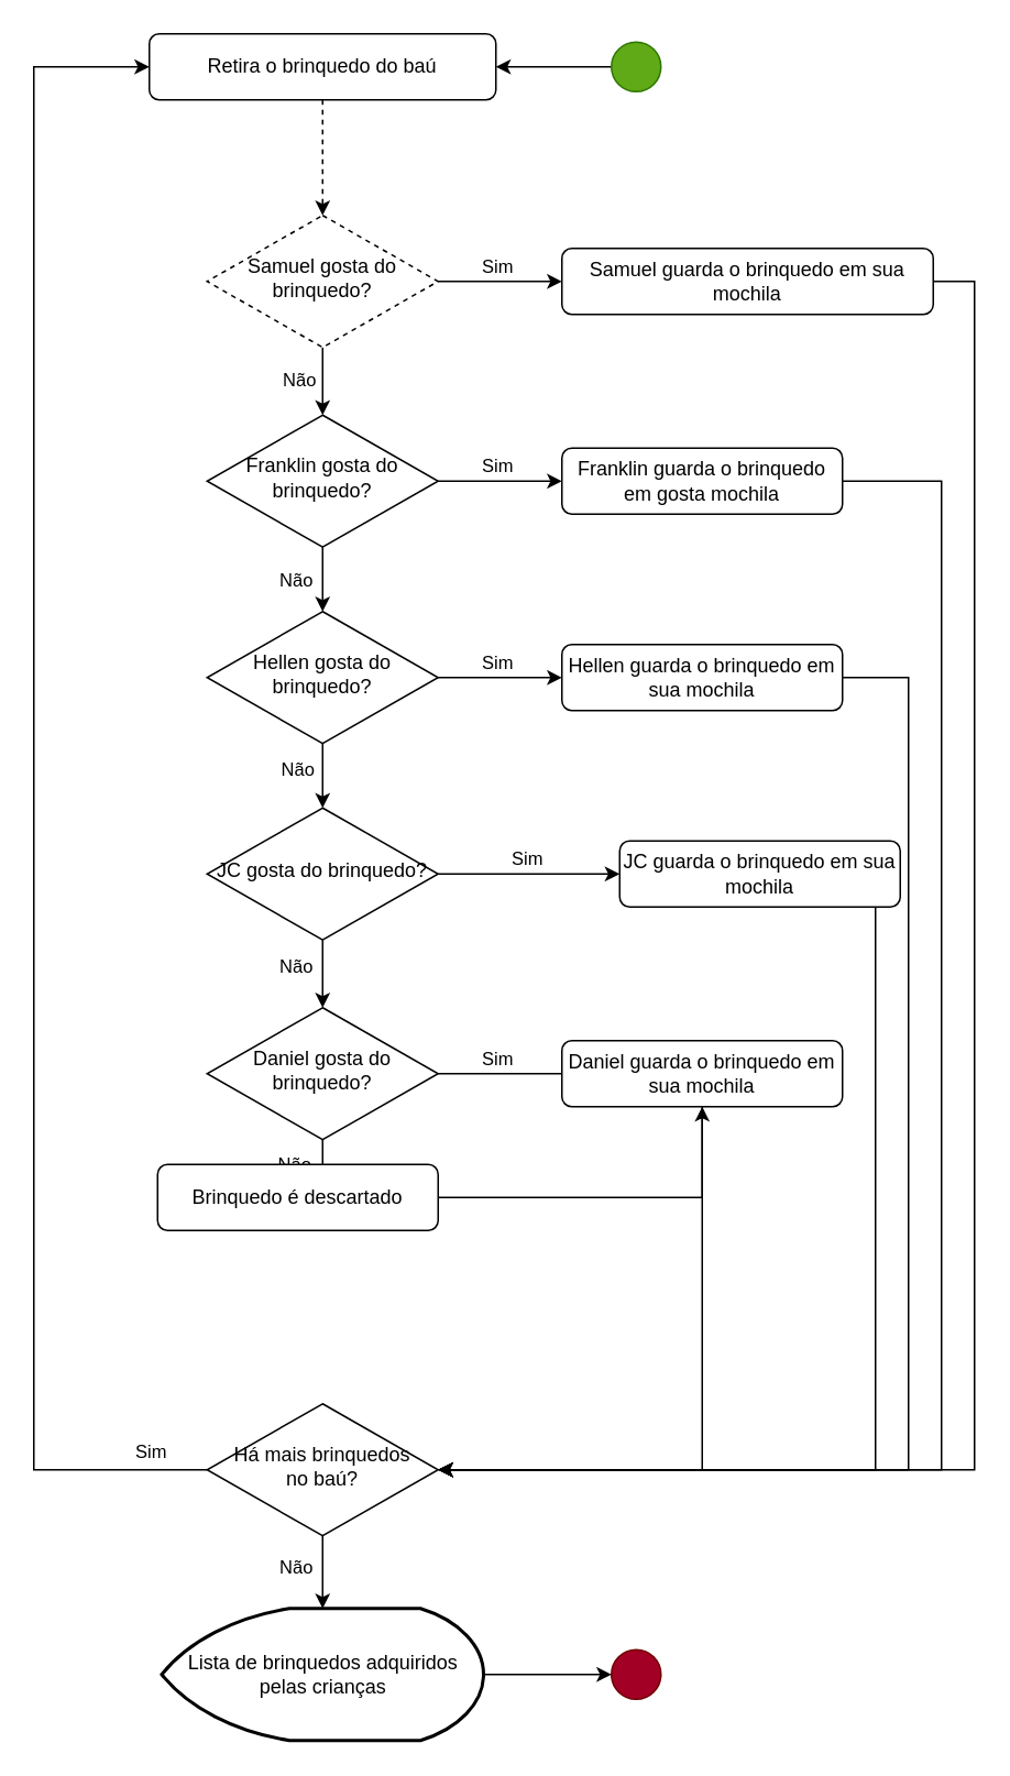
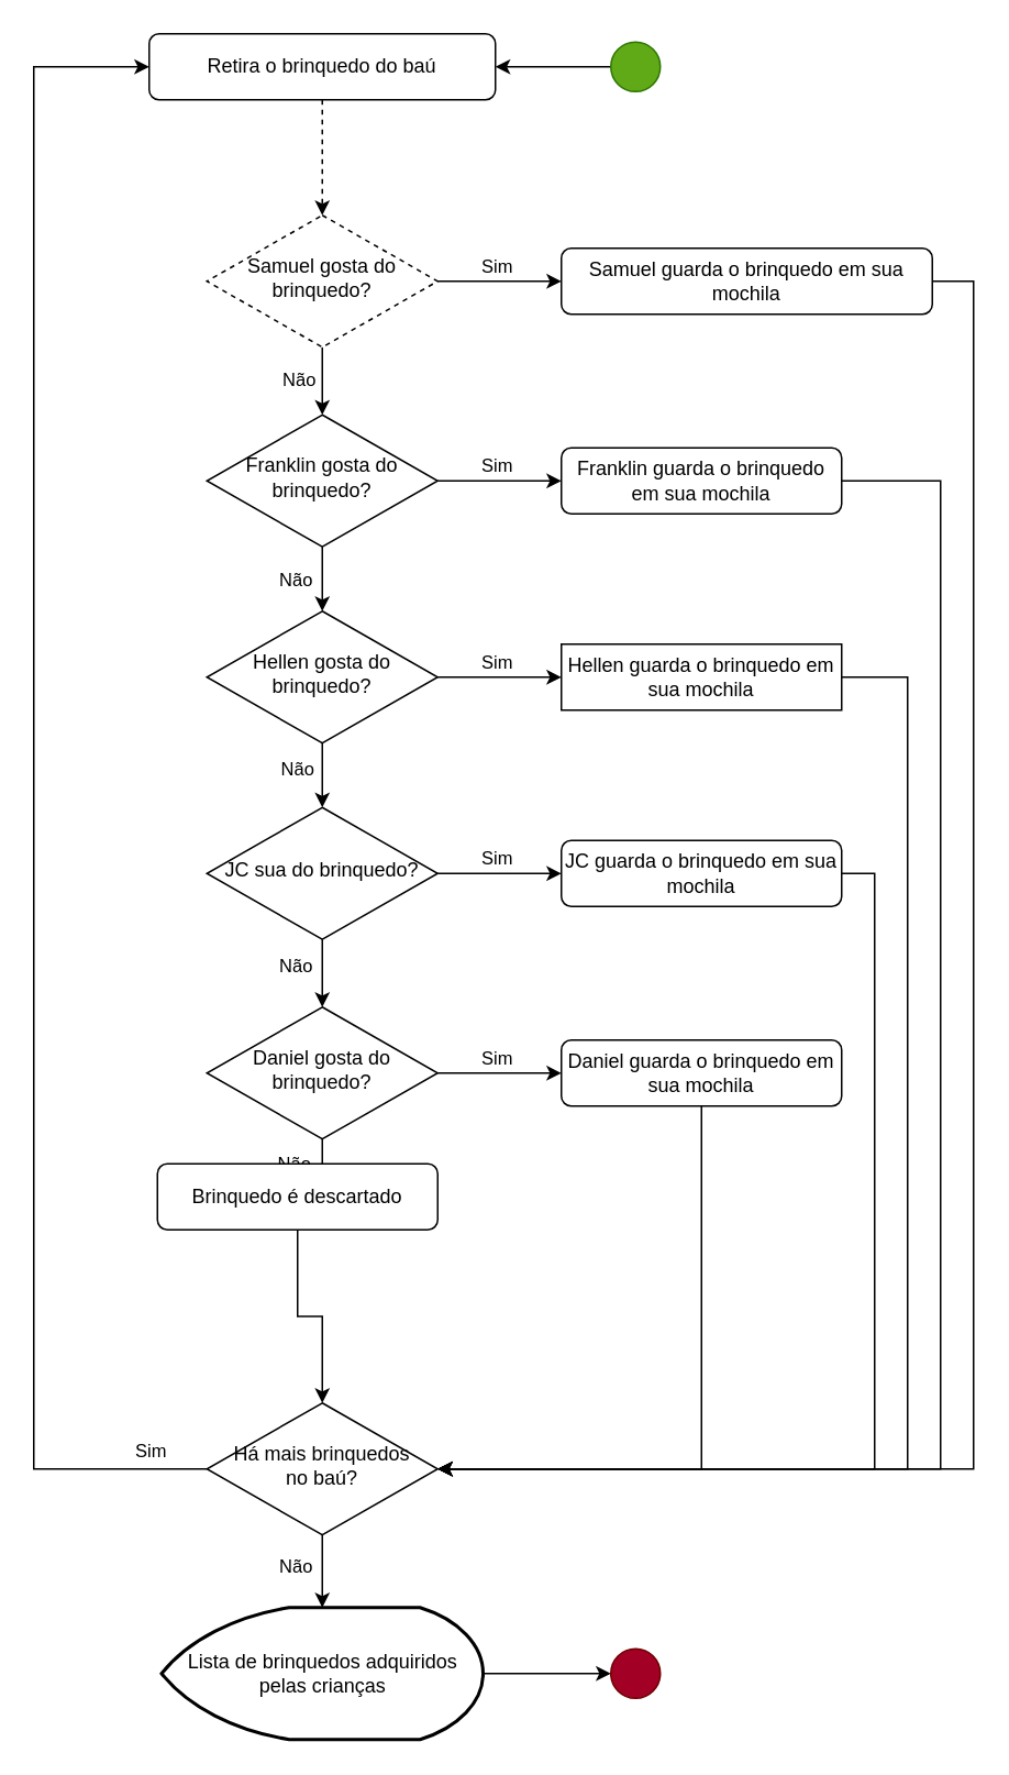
  <mxCell id="0" />
  <mxCell id="1" parent="0" />
  <mxCell id="2" value="" style="edgeStyle=orthogonalEdgeStyle;rounded=0;orthogonalLoop=1;jettySize=auto;html=1;dashed=1;" edge="1" parent="1" source="3" target="8"><mxGeometry relative="1" as="geometry" /></mxCell>
  <mxCell id="3" value="Retira o brinquedo do baú" style="rounded=1;whiteSpace=wrap;html=1;fontSize=12;glass=0;strokeWidth=1;shadow=0;" parent="1" vertex="1"><mxGeometry x="90" y="20" width="210" height="40" as="geometry" /></mxCell>
  <mxCell id="4" value="" style="edgeStyle=orthogonalEdgeStyle;rounded=0;orthogonalLoop=1;jettySize=auto;html=1;" edge="1" parent="1" source="8" target="12"><mxGeometry relative="1" as="geometry" /></mxCell>
  <mxCell id="5" value="Sim" style="edgeLabel;html=1;align=center;verticalAlign=middle;resizable=0;points=[];" vertex="1" connectable="0" parent="4"><mxGeometry x="0.04" y="-4" relative="1" as="geometry"><mxPoint x="-4" y="-14" as="offset" /></mxGeometry></mxCell>
  <mxCell id="6" value="" style="edgeStyle=orthogonalEdgeStyle;rounded=0;orthogonalLoop=1;jettySize=auto;html=1;" edge="1" parent="1" source="8" target="17"><mxGeometry relative="1" as="geometry" /></mxCell>
  <mxCell id="7" value="Não" style="edgeLabel;html=1;align=center;verticalAlign=middle;resizable=0;points=[];" vertex="1" connectable="0" parent="6"><mxGeometry y="-1" relative="1" as="geometry"><mxPoint x="-14" y="-2" as="offset" /></mxGeometry></mxCell>
  <mxCell id="8" value="Samuel gosta do brinquedo?" style="rhombus;whiteSpace=wrap;html=1;shadow=0;fontFamily=Helvetica;fontSize=12;align=center;strokeWidth=1;spacing=6;spacingTop=-4;dashed=1;" parent="1" vertex="1"><mxGeometry x="125" y="130" width="140" height="80" as="geometry" /></mxCell>
  <mxCell id="9" value="" style="edgeStyle=orthogonalEdgeStyle;rounded=0;orthogonalLoop=1;jettySize=auto;html=1;" edge="1" parent="1" source="10" target="3"><mxGeometry relative="1" as="geometry" /></mxCell>
  <mxCell id="10" value="" style="ellipse;whiteSpace=wrap;html=1;aspect=fixed;fillColor=#60a917;fontColor=#ffffff;strokeColor=#2D7600;" vertex="1" parent="1"><mxGeometry x="370" y="25" width="30" height="30" as="geometry" /></mxCell>
  <mxCell id="11" style="edgeStyle=orthogonalEdgeStyle;rounded=0;orthogonalLoop=1;jettySize=auto;html=1;exitX=1;exitY=0.5;exitDx=0;exitDy=0;entryX=1;entryY=0.5;entryDx=0;entryDy=0;" edge="1" parent="1" source="12" target="47"><mxGeometry relative="1" as="geometry"><mxPoint x="260" y="880" as="targetPoint" /><Array as="points"><mxPoint x="590" y="170" /><mxPoint x="590" y="890" /></Array></mxGeometry></mxCell>
  <mxCell id="12" value="Samuel guarda o brinquedo em sua mochila" style="rounded=1;whiteSpace=wrap;html=1;fontSize=12;glass=0;strokeWidth=1;shadow=0;" vertex="1" parent="1"><mxGeometry x="340" y="150" width="225" height="40" as="geometry" /></mxCell>
  <mxCell id="13" value="" style="edgeStyle=orthogonalEdgeStyle;rounded=0;orthogonalLoop=1;jettySize=auto;html=1;" edge="1" parent="1" source="17" target="19"><mxGeometry relative="1" as="geometry" /></mxCell>
  <mxCell id="14" value="Sim" style="edgeLabel;html=1;align=center;verticalAlign=middle;resizable=0;points=[];" vertex="1" connectable="0" parent="13"><mxGeometry x="0.04" y="-4" relative="1" as="geometry"><mxPoint x="-4" y="-14" as="offset" /></mxGeometry></mxCell>
  <mxCell id="15" value="" style="edgeStyle=orthogonalEdgeStyle;rounded=0;orthogonalLoop=1;jettySize=auto;html=1;" edge="1" parent="1" source="17" target="24"><mxGeometry relative="1" as="geometry" /></mxCell>
  <mxCell id="16" value="Não" style="edgeLabel;html=1;align=center;verticalAlign=middle;resizable=0;points=[];" vertex="1" connectable="0" parent="15"><mxGeometry x="-0.44" y="-2" relative="1" as="geometry"><mxPoint x="-15" y="8" as="offset" /></mxGeometry></mxCell>
  <mxCell id="17" value="Franklin gosta do brinquedo?" style="rhombus;whiteSpace=wrap;html=1;shadow=0;fontFamily=Helvetica;fontSize=12;align=center;strokeWidth=1;spacing=6;spacingTop=-4;" vertex="1" parent="1"><mxGeometry x="125" y="251" width="140" height="80" as="geometry" /></mxCell>
  <mxCell id="18" style="edgeStyle=orthogonalEdgeStyle;rounded=0;orthogonalLoop=1;jettySize=auto;html=1;exitX=1;exitY=0.5;exitDx=0;exitDy=0;entryX=1;entryY=0.5;entryDx=0;entryDy=0;" edge="1" parent="1" source="19" target="47"><mxGeometry relative="1" as="geometry"><mxPoint x="270" y="890" as="targetPoint" /><Array as="points"><mxPoint x="570" y="291" /><mxPoint x="570" y="890" /></Array></mxGeometry></mxCell>
- <mxCell id="19" value="Franklin guarda o brinquedo em gosta mochila" style="rounded=1;whiteSpace=wrap;html=1;fontSize=12;glass=0;strokeWidth=1;shadow=0;" vertex="1" parent="1"><mxGeometry x="340" y="271" width="170" height="40" as="geometry" /></mxCell>
+ <mxCell id="19" value="Franklin guarda o brinquedo em sua mochila" style="rounded=1;whiteSpace=wrap;html=1;fontSize=12;glass=0;strokeWidth=1;shadow=0;" vertex="1" parent="1"><mxGeometry x="340" y="271" width="170" height="40" as="geometry" /></mxCell>
  <mxCell id="20" value="" style="edgeStyle=orthogonalEdgeStyle;rounded=0;orthogonalLoop=1;jettySize=auto;html=1;" edge="1" parent="1" source="24" target="26"><mxGeometry relative="1" as="geometry" /></mxCell>
  <mxCell id="21" value="Sim" style="edgeLabel;html=1;align=center;verticalAlign=middle;resizable=0;points=[];" vertex="1" connectable="0" parent="20"><mxGeometry x="0.04" y="-4" relative="1" as="geometry"><mxPoint x="-4" y="-14" as="offset" /></mxGeometry></mxCell>
  <mxCell id="22" value="" style="edgeStyle=orthogonalEdgeStyle;rounded=0;orthogonalLoop=1;jettySize=auto;html=1;" edge="1" parent="1" source="24" target="31"><mxGeometry relative="1" as="geometry" /></mxCell>
  <mxCell id="23" value="Não" style="edgeLabel;html=1;align=center;verticalAlign=middle;resizable=0;points=[];" vertex="1" connectable="0" parent="22"><mxGeometry x="-0.707" y="-2" relative="1" as="geometry"><mxPoint x="-14" y="9" as="offset" /></mxGeometry></mxCell>
  <mxCell id="24" value="Hellen gosta do brinquedo?" style="rhombus;whiteSpace=wrap;html=1;shadow=0;fontFamily=Helvetica;fontSize=12;align=center;strokeWidth=1;spacing=6;spacingTop=-4;" vertex="1" parent="1"><mxGeometry x="125" y="370" width="140" height="80" as="geometry" /></mxCell>
  <mxCell id="25" style="edgeStyle=orthogonalEdgeStyle;rounded=0;orthogonalLoop=1;jettySize=auto;html=1;entryX=1;entryY=0.5;entryDx=0;entryDy=0;exitX=1;exitY=0.5;exitDx=0;exitDy=0;" edge="1" parent="1" source="26" target="47"><mxGeometry relative="1" as="geometry"><Array as="points"><mxPoint x="550" y="410" /><mxPoint x="550" y="890" /></Array></mxGeometry></mxCell>
- <mxCell id="26" value="Hellen guarda o brinquedo em sua mochila" style="rounded=1;whiteSpace=wrap;html=1;fontSize=12;glass=0;strokeWidth=1;shadow=0;" vertex="1" parent="1"><mxGeometry x="340" y="390" width="170" height="40" as="geometry" /></mxCell>
+ <mxCell id="26" value="Hellen guarda o brinquedo em sua mochila" style="whiteSpace=wrap;html=1;fontSize=12;glass=0;strokeWidth=1;shadow=0;rounded=0;" vertex="1" parent="1"><mxGeometry x="340" y="390" width="170" height="40" as="geometry" /></mxCell>
  <mxCell id="27" value="" style="edgeStyle=orthogonalEdgeStyle;rounded=0;orthogonalLoop=1;jettySize=auto;html=1;" edge="1" parent="1" source="31" target="33"><mxGeometry relative="1" as="geometry" /></mxCell>
  <mxCell id="28" value="Sim" style="edgeLabel;html=1;align=center;verticalAlign=middle;resizable=0;points=[];" vertex="1" connectable="0" parent="27"><mxGeometry x="0.04" y="-4" relative="1" as="geometry"><mxPoint x="-4" y="-14" as="offset" /></mxGeometry></mxCell>
  <mxCell id="29" value="" style="edgeStyle=orthogonalEdgeStyle;rounded=0;orthogonalLoop=1;jettySize=auto;html=1;" edge="1" parent="1" source="31" target="38"><mxGeometry relative="1" as="geometry" /></mxCell>
  <mxCell id="30" value="Não" style="edgeLabel;html=1;align=center;verticalAlign=middle;resizable=0;points=[];" vertex="1" connectable="0" parent="29"><mxGeometry x="-0.756" relative="1" as="geometry"><mxPoint x="-17" y="10" as="offset" /></mxGeometry></mxCell>
- <mxCell id="31" value="JC gosta do brinquedo?" style="rhombus;whiteSpace=wrap;html=1;shadow=0;fontFamily=Helvetica;fontSize=12;align=center;strokeWidth=1;spacing=6;spacingTop=-4;" vertex="1" parent="1"><mxGeometry x="125" y="489" width="140" height="80" as="geometry" /></mxCell>
+ <mxCell id="31" value="JC sua do brinquedo?" style="rhombus;whiteSpace=wrap;html=1;shadow=0;fontFamily=Helvetica;fontSize=12;align=center;strokeWidth=1;spacing=6;spacingTop=-4;" vertex="1" parent="1"><mxGeometry x="125" y="489" width="140" height="80" as="geometry" /></mxCell>
  <mxCell id="32" style="edgeStyle=orthogonalEdgeStyle;rounded=0;orthogonalLoop=1;jettySize=auto;html=1;exitX=1;exitY=0.5;exitDx=0;exitDy=0;entryX=1;entryY=0.5;entryDx=0;entryDy=0;" edge="1" parent="1" source="33" target="47"><mxGeometry relative="1" as="geometry"><mxPoint x="260" y="890" as="targetPoint" /><Array as="points"><mxPoint x="530" y="529" /><mxPoint x="530" y="890" /></Array></mxGeometry></mxCell>
- <mxCell id="33" value="JC guarda o brinquedo em sua mochila" style="rounded=1;whiteSpace=wrap;html=1;fontSize=12;glass=0;strokeWidth=1;shadow=0;" vertex="1" parent="1"><mxGeometry x="375" y="509" width="170" height="40" as="geometry" /></mxCell>
- <mxCell id="34" value="" style="edgeStyle=orthogonalEdgeStyle;rounded=0;orthogonalLoop=1;jettySize=auto;html=1;endArrow=none;" edge="1" parent="1" source="38" target="40"><mxGeometry relative="1" as="geometry" /></mxCell>
+ <mxCell id="33" value="JC guarda o brinquedo em sua mochila" style="rounded=1;whiteSpace=wrap;html=1;fontSize=12;glass=0;strokeWidth=1;shadow=0;" vertex="1" parent="1"><mxGeometry x="340" y="509" width="170" height="40" as="geometry" /></mxCell>
+ <mxCell id="34" value="" style="edgeStyle=orthogonalEdgeStyle;rounded=0;orthogonalLoop=1;jettySize=auto;html=1;" edge="1" parent="1" source="38" target="40"><mxGeometry relative="1" as="geometry" /></mxCell>
  <mxCell id="35" value="Sim" style="edgeLabel;html=1;align=center;verticalAlign=middle;resizable=0;points=[];" vertex="1" connectable="0" parent="34"><mxGeometry x="0.04" y="-4" relative="1" as="geometry"><mxPoint x="-4" y="-14" as="offset" /></mxGeometry></mxCell>
  <mxCell id="36" value="" style="edgeStyle=orthogonalEdgeStyle;rounded=0;orthogonalLoop=1;jettySize=auto;html=1;" edge="1" parent="1" source="38" target="42"><mxGeometry relative="1" as="geometry" /></mxCell>
  <mxCell id="37" value="Não" style="edgeLabel;html=1;align=center;verticalAlign=middle;resizable=0;points=[];" vertex="1" connectable="0" parent="36"><mxGeometry x="0.08" y="-2" relative="1" as="geometry"><mxPoint x="-16" y="-4" as="offset" /></mxGeometry></mxCell>
  <mxCell id="38" value="Daniel gosta do brinquedo?" style="rhombus;whiteSpace=wrap;html=1;shadow=0;fontFamily=Helvetica;fontSize=12;align=center;strokeWidth=1;spacing=6;spacingTop=-4;" vertex="1" parent="1"><mxGeometry x="125" y="610" width="140" height="80" as="geometry" /></mxCell>
  <mxCell id="39" style="edgeStyle=orthogonalEdgeStyle;rounded=0;orthogonalLoop=1;jettySize=auto;html=1;entryX=1;entryY=0.5;entryDx=0;entryDy=0;exitX=0.5;exitY=1;exitDx=0;exitDy=0;" edge="1" parent="1" source="40" target="47"><mxGeometry relative="1" as="geometry" /></mxCell>
  <mxCell id="40" value="Daniel guarda o brinquedo em sua mochila" style="rounded=1;whiteSpace=wrap;html=1;fontSize=12;glass=0;strokeWidth=1;shadow=0;" vertex="1" parent="1"><mxGeometry x="340" y="630" width="170" height="40" as="geometry" /></mxCell>
- <mxCell id="41" value="" style="edgeStyle=orthogonalEdgeStyle;rounded=0;orthogonalLoop=1;jettySize=auto;html=1;" edge="1" parent="1" source="42" target="40"><mxGeometry relative="1" as="geometry" /></mxCell>
+ <mxCell id="41" value="" style="edgeStyle=orthogonalEdgeStyle;rounded=0;orthogonalLoop=1;jettySize=auto;html=1;" edge="1" parent="1" source="42" target="47"><mxGeometry relative="1" as="geometry" /></mxCell>
  <mxCell id="42" value="Brinquedo é descartado" style="rounded=1;whiteSpace=wrap;html=1;fontSize=12;glass=0;strokeWidth=1;shadow=0;" vertex="1" parent="1"><mxGeometry x="95" y="705" width="170" height="40" as="geometry" /></mxCell>
  <mxCell id="43" style="edgeStyle=orthogonalEdgeStyle;rounded=0;orthogonalLoop=1;jettySize=auto;html=1;entryX=0;entryY=0.5;entryDx=0;entryDy=0;exitX=0;exitY=0.5;exitDx=0;exitDy=0;" edge="1" parent="1" source="47" target="3"><mxGeometry relative="1" as="geometry"><Array as="points"><mxPoint x="20" y="890" /><mxPoint x="20" y="40" /></Array></mxGeometry></mxCell>
  <mxCell id="44" value="Sim" style="edgeLabel;html=1;align=center;verticalAlign=middle;resizable=0;points=[];" vertex="1" connectable="0" parent="43"><mxGeometry x="-0.93" relative="1" as="geometry"><mxPoint x="1" y="-12" as="offset" /></mxGeometry></mxCell>
  <mxCell id="45" value="" style="edgeStyle=orthogonalEdgeStyle;rounded=0;orthogonalLoop=1;jettySize=auto;html=1;" edge="1" parent="1" source="47" target="49"><mxGeometry relative="1" as="geometry" /></mxCell>
  <mxCell id="46" value="Não" style="edgeLabel;html=1;align=center;verticalAlign=middle;resizable=0;points=[];" vertex="1" connectable="0" parent="45"><mxGeometry x="-0.52" y="-4" relative="1" as="geometry"><mxPoint x="-13" y="7" as="offset" /></mxGeometry></mxCell>
  <mxCell id="47" value="Há mais brinquedos&lt;br&gt;no baú?" style="rhombus;whiteSpace=wrap;html=1;shadow=0;fontFamily=Helvetica;fontSize=12;align=center;strokeWidth=1;spacing=6;spacingTop=-4;" vertex="1" parent="1"><mxGeometry x="125" y="850" width="140" height="80" as="geometry" /></mxCell>
  <mxCell id="48" style="edgeStyle=orthogonalEdgeStyle;rounded=0;orthogonalLoop=1;jettySize=auto;html=1;exitX=1;exitY=0.5;exitDx=0;exitDy=0;exitPerimeter=0;entryX=0;entryY=0.5;entryDx=0;entryDy=0;" edge="1" parent="1" source="49" target="50"><mxGeometry relative="1" as="geometry" /></mxCell>
  <mxCell id="49" value="Lista de brinquedos adquiridos&lt;br&gt;pelas crianças" style="strokeWidth=2;html=1;shape=mxgraph.flowchart.display;whiteSpace=wrap;" vertex="1" parent="1"><mxGeometry x="97.5" y="974" width="195" height="80" as="geometry" /></mxCell>
  <mxCell id="50" value="" style="ellipse;whiteSpace=wrap;html=1;aspect=fixed;fillColor=#a20025;fontColor=#ffffff;strokeColor=#6F0000;" vertex="1" parent="1"><mxGeometry x="370" y="999" width="30" height="30" as="geometry" /></mxCell>
